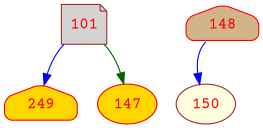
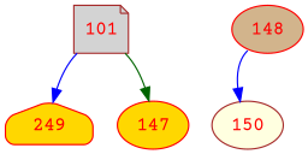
  digraph {
    fontname="Courier Prime"
    node [color=red fillcolor=gold fontcolor=red fontname="Courier Prime" fontsize=14 shape=house style="rounded, filled,filled"]
    edge [color=blue fontname="Courier Prime" tailport=sw]
    n1 [color=brown fillcolor=lightgrey label=101 shape=note width=0.5]
    n2 [label=249 width=0.5]
    n3 [label=147 shape=ellipse width=0.5]
-   n4 [fillcolor=tan label=148 width=0.5]
+   n4 [fillcolor=tan label=148 shape=ellipse width=0.5]
    n5 [color=brown fillcolor=lightyellow label=150 shape=ellipse width=0.5]
    n1 -> n2
    n1 -> n3 [color=darkgreen tailport=se]
    n4 -> n5
  }
